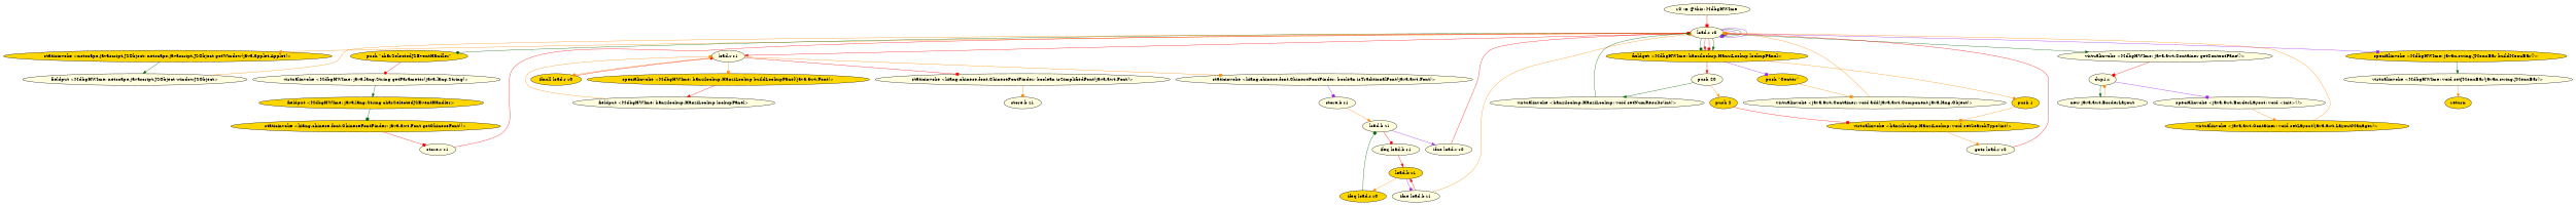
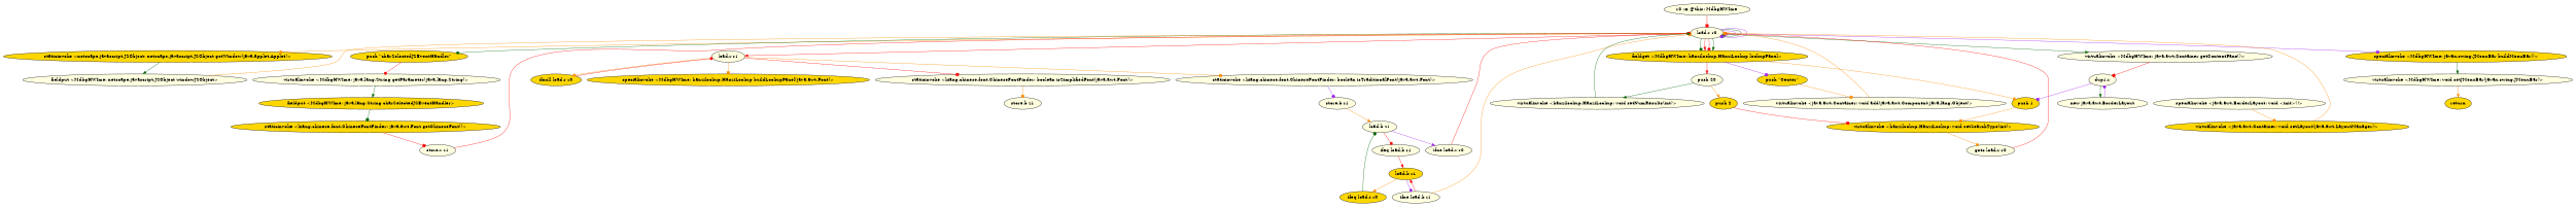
  digraph {
    node [fillcolor=lightyellow style=filled]
    edge [arrowhead=box color=darkorange]
    "r0 := @this: MdbgHWIme"
    "load.r r0"
    "staticinvoke <netscape.javascript.JSObject: netscape.javascript.JSObject getWindow(java.applet.Applet)>" [fillcolor=gold]
    "push \"charSelectedJSEventHandler\"" [fillcolor=gold]
    "load.r r1"
    "fieldget <MdbgHWIme: hanzilookup.HanziLookup lookupPanel>" [fillcolor=gold]
    "virtualinvoke <MdbgHWIme: java.awt.Container getContentPane()>"
    "specialinvoke <MdbgHWIme: javax.swing.JMenuBar buildMenuBar()>" [fillcolor=gold]
    "fieldput <MdbgHWIme: netscape.javascript.JSObject windowJSObject>"
    "virtualinvoke <MdbgHWIme: java.lang.String getParameter(java.lang.String)>"
    "specialinvoke <MdbgHWIme: hanzilookup.HanziLookup buildLookupPanel(java.awt.Font)>" [fillcolor=gold]
    "ifnull load.r r0" [fillcolor=gold]
    "staticinvoke <kiang.chinese.font.ChineseFontFinder: boolean isSimplifiedFont(java.awt.Font)>"
    "staticinvoke <kiang.chinese.font.ChineseFontFinder: boolean isTraditionalFont(java.awt.Font)>"
    "push 1" [fillcolor=gold]
    "push 20"
    "push \"Center\"" [fillcolor=gold]
    "dup1.r"
    "virtualinvoke <MdbgHWIme: void setJMenuBar(javax.swing.JMenuBar)>"
    "fieldput <MdbgHWIme: java.lang.String charSelectedJSEventHandler>" [fillcolor=gold]
    "staticinvoke <kiang.chinese.font.ChineseFontFinder: java.awt.Font getChineseFont()>" [fillcolor=gold]
    "store.r r1"
-   "fieldput <MdbgHWIme: hanzilookup.HanziLookup lookupPanel>"
    "store.b z1"
    "store.b r1"
    "load.b z1"
    "ifeq load.b r1"
    "ifne load.r r0"
    "load.b r1" [fillcolor=gold]
    "ifne load.b r1"
    "ifeq load.r r0" [fillcolor=gold]
    "virtualinvoke <hanzilookup.HanziLookup: void setSearchType(int)>" [fillcolor=gold]
    "push 2" [fillcolor=gold]
    "virtualinvoke <hanzilookup.HanziLookup: void setNumResults(int)>"
    "virtualinvoke <java.awt.Container: void add(java.awt.Component,java.lang.Object)>"
    "goto load.r r0"
    "new java.awt.BorderLayout"
    "specialinvoke <java.awt.BorderLayout: void <init>()>"
    "virtualinvoke <java.awt.Container: void setLayout(java.awt.LayoutManager)>" [fillcolor=gold]
    return [fillcolor=gold]
    "r0 := @this: MdbgHWIme" -> "load.r r0" [color=red]
    "load.r r0" -> "load.r r0"
    "load.r r0" -> "load.r r0" [arrowhead=normal color=purple]
    "load.r r0" -> "load.r r0" [color=darkgreen]
    "load.r r0" -> "load.r r0" [color=purple]
    "load.r r0" -> "staticinvoke <netscape.javascript.JSObject: netscape.javascript.JSObject getWindow(java.applet.Applet)>" [arrowhead=dot]
    "load.r r0" -> "push \"charSelectedJSEventHandler\"" [arrowhead=dot color=darkgreen]
    "load.r r0" -> "load.r r1" [arrowhead=normal color=red]
    "load.r r0" -> "fieldget <MdbgHWIme: hanzilookup.HanziLookup lookupPanel>" [arrowhead=dot color=darkgreen]
    "load.r r0" -> "fieldget <MdbgHWIme: hanzilookup.HanziLookup lookupPanel>" [arrowhead=normal color=red]
    "load.r r0" -> "fieldget <MdbgHWIme: hanzilookup.HanziLookup lookupPanel>" [arrowhead=dot color=red]
    "load.r r0" -> "fieldget <MdbgHWIme: hanzilookup.HanziLookup lookupPanel>" [arrowhead=normal color=darkgreen]
    "load.r r0" -> "virtualinvoke <MdbgHWIme: java.awt.Container getContentPane()>" [arrowhead=normal color=darkgreen]
    "load.r r0" -> "specialinvoke <MdbgHWIme: javax.swing.JMenuBar buildMenuBar()>" [color=purple]
    "staticinvoke <netscape.javascript.JSObject: netscape.javascript.JSObject getWindow(java.applet.Applet)>" -> "fieldput <MdbgHWIme: netscape.javascript.JSObject windowJSObject>" [arrowhead=normal color=darkgreen]
    "push \"charSelectedJSEventHandler\"" -> "virtualinvoke <MdbgHWIme: java.lang.String getParameter(java.lang.String)>" [arrowhead=dot color=red]
    "load.r r1" -> "specialinvoke <MdbgHWIme: hanzilookup.HanziLookup buildLookupPanel(java.awt.Font)>"
    "load.r r1" -> "ifnull load.r r0" [arrowhead=dot]
    "load.r r1" -> "staticinvoke <kiang.chinese.font.ChineseFontFinder: boolean isSimplifiedFont(java.awt.Font)>" [color=red]
    "load.r r1" -> "staticinvoke <kiang.chinese.font.ChineseFontFinder: boolean isTraditionalFont(java.awt.Font)>"
    "fieldget <MdbgHWIme: hanzilookup.HanziLookup lookupPanel>" -> "push 1" [arrowhead=dot]
    "fieldget <MdbgHWIme: hanzilookup.HanziLookup lookupPanel>" -> "push 20" [arrowhead=normal color=red]
    "fieldget <MdbgHWIme: hanzilookup.HanziLookup lookupPanel>" -> "push \"Center\"" [color=purple]
    "virtualinvoke <MdbgHWIme: java.awt.Container getContentPane()>" -> "dup1.r" [color=red]
    "specialinvoke <MdbgHWIme: javax.swing.JMenuBar buildMenuBar()>" -> "virtualinvoke <MdbgHWIme: void setJMenuBar(javax.swing.JMenuBar)>" [arrowhead=normal color=darkgreen]
    "fieldput <MdbgHWIme: netscape.javascript.JSObject windowJSObject>" -> "load.r r0"
    "virtualinvoke <MdbgHWIme: java.lang.String getParameter(java.lang.String)>" -> "fieldput <MdbgHWIme: java.lang.String charSelectedJSEventHandler>" [arrowhead=normal color=darkgreen]
-   "specialinvoke <MdbgHWIme: hanzilookup.HanziLookup buildLookupPanel(java.awt.Font)>" -> "fieldput <MdbgHWIme: hanzilookup.HanziLookup lookupPanel>" [arrowhead=normal color=red]
    "ifnull load.r r0" -> "load.r r1" [arrowhead=dot color=red]
    "staticinvoke <kiang.chinese.font.ChineseFontFinder: boolean isSimplifiedFont(java.awt.Font)>" -> "store.b z1"
    "staticinvoke <kiang.chinese.font.ChineseFontFinder: boolean isTraditionalFont(java.awt.Font)>" -> "store.b r1" [color=purple]
    "push 1" -> "virtualinvoke <hanzilookup.HanziLookup: void setSearchType(int)>"
    "push 20" -> "push 2" [arrowhead=normal]
    "push 20" -> "virtualinvoke <hanzilookup.HanziLookup: void setNumResults(int)>" [arrowhead=normal color=darkgreen]
    "push \"Center\"" -> "virtualinvoke <java.awt.Container: void add(java.awt.Component,java.lang.Object)>"
    "dup1.r" -> "new java.awt.BorderLayout" [arrowhead=normal color=darkgreen]
-   "dup1.r" -> "specialinvoke <java.awt.BorderLayout: void <init>()>" [color=purple]
+   "dup1.r" -> "push 1" [color=purple]
    "virtualinvoke <MdbgHWIme: void setJMenuBar(javax.swing.JMenuBar)>" -> return [arrowhead=normal]
    "fieldput <MdbgHWIme: java.lang.String charSelectedJSEventHandler>" -> "staticinvoke <kiang.chinese.font.ChineseFontFinder: java.awt.Font getChineseFont()>" [color=darkgreen]
    "staticinvoke <kiang.chinese.font.ChineseFontFinder: java.awt.Font getChineseFont()>" -> "store.r r1" [color=red]
    "store.r r1" -> "load.r r0" [arrowhead=normal color=red]
-   "fieldput <MdbgHWIme: hanzilookup.HanziLookup lookupPanel>" -> "load.r r1"
    "store.b r1" -> "load.b z1" [arrowhead=normal]
    "load.b z1" -> "ifeq load.b r1" [arrowhead=dot color=red]
    "load.b z1" -> "ifne load.r r0" [arrowhead=normal color=purple]
    "ifeq load.b r1" -> "load.b r1" [arrowhead=normal color=red]
    "ifne load.r r0" -> "load.r r0" [color=red]
    "load.b r1" -> "ifne load.b r1" [arrowhead=dot color=purple]
    "load.b r1" -> "ifeq load.r r0" [arrowhead=normal]
    "ifne load.b r1" -> "load.r r0"
    "ifne load.b r1" -> "load.b r1" [arrowhead=normal color=red]
    "ifeq load.r r0" -> "load.b z1" [color=darkgreen]
    "virtualinvoke <hanzilookup.HanziLookup: void setSearchType(int)>" -> "goto load.r r0" [arrowhead=dot]
    "push 2" -> "virtualinvoke <hanzilookup.HanziLookup: void setSearchType(int)>" [color=red]
    "virtualinvoke <hanzilookup.HanziLookup: void setNumResults(int)>" -> "load.r r0" [arrowhead=normal color=darkgreen]
    "virtualinvoke <java.awt.Container: void add(java.awt.Component,java.lang.Object)>" -> "load.r r0"
    "goto load.r r0" -> "load.r r0" [arrowhead=normal color=red]
-   "new java.awt.BorderLayout" -> "dup1.r" [arrowhead=dot]
+   "new java.awt.BorderLayout" -> "dup1.r" [arrowhead=dot color=purple]
    "specialinvoke <java.awt.BorderLayout: void <init>()>" -> "virtualinvoke <java.awt.Container: void setLayout(java.awt.LayoutManager)>" [arrowhead=dot]
    "virtualinvoke <java.awt.Container: void setLayout(java.awt.LayoutManager)>" -> "load.r r0"
  }
